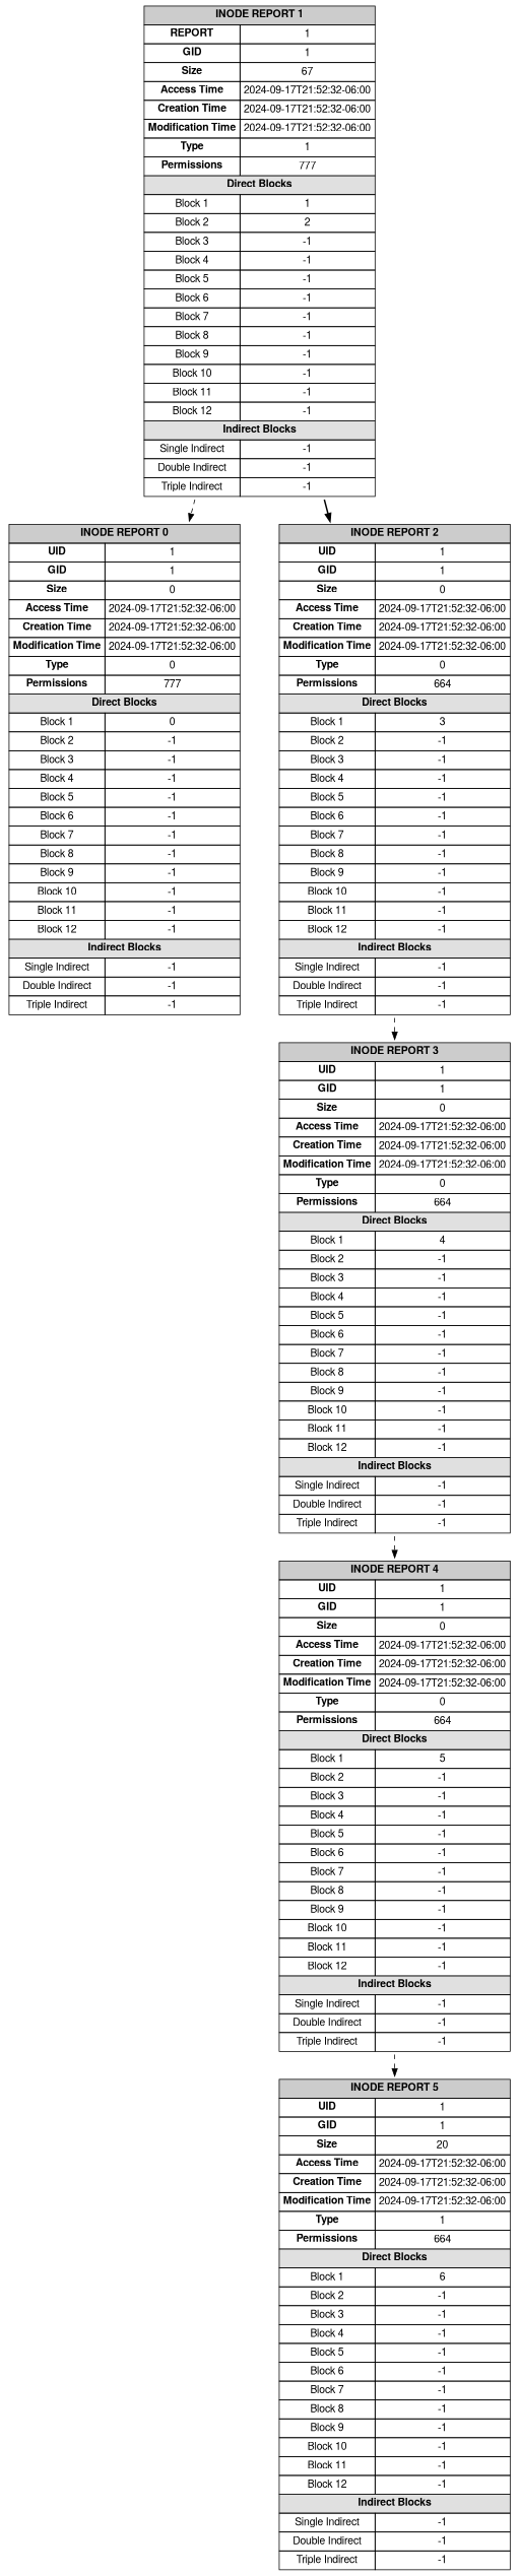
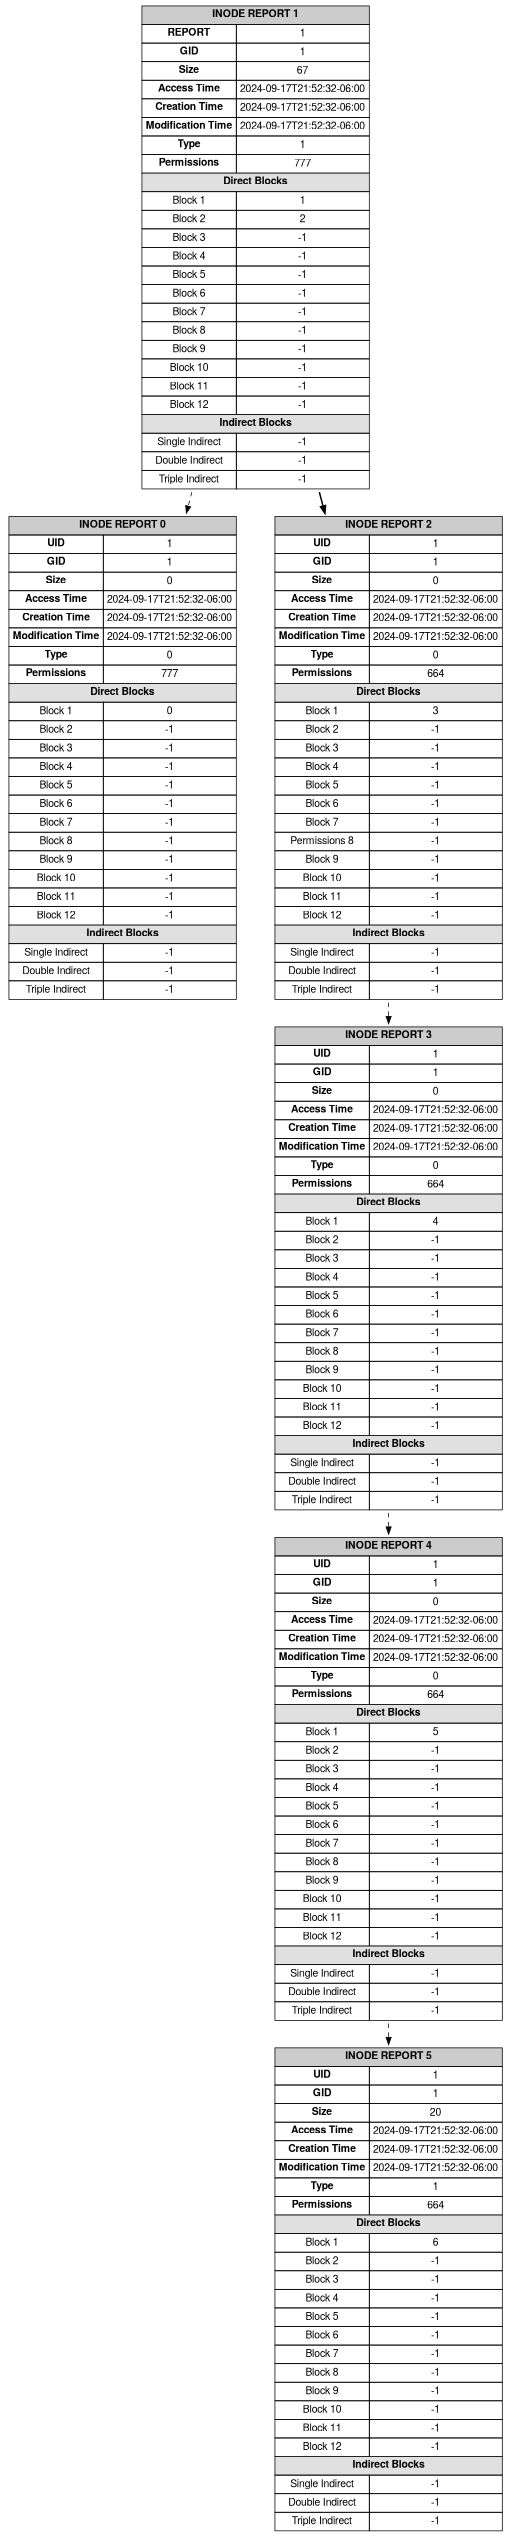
  digraph {
    nodesep=0.5
    rankdir=TB
    ranksep=0.4
    splines=true
    node [fontname="Helvetica, Arial, sans-serif" shape=none]
    edge [arrowhead=normal color=black style=dashed]
    n1 [label=< 			<table border="0" cellborder="1" cellspacing="0" cellpadding="4"> 				<tr><td colspan="2" bgcolor="#CCCCCC"><b>INODE REPORT 0</b></td></tr> 				<tr><td><b>UID</b></td><td>1</td></tr> 				<tr><td><b>GID</b></td><td>1</td></tr> 				<tr><td><b>Size</b></td><td>0</td></tr> 				<tr><td><b>Access Time</b></td><td>2024-09-17T21:52:32-06:00</td></tr> 				<tr><td><b>Creation Time</b></td><td>2024-09-17T21:52:32-06:00</td></tr> 				<tr><td><b>Modification Time</b></td><td>2024-09-17T21:52:32-06:00</td></tr> 				<tr><td><b>Type</b></td><td>0</td></tr> 				<tr><td><b>Permissions</b></td><td>777</td></tr> 				<tr><td colspan="2" bgcolor="#E0E0E0"><b>Direct Blocks</b></td></tr> 		<tr><td>Block 1</td><td>0</td></tr><tr><td>Block 2</td><td>-1</td></tr><tr><td>Block 3</td><td>-1</td></tr><tr><td>Block 4</td><td>-1</td></tr><tr><td>Block 5</td><td>-1</td></tr><tr><td>Block 6</td><td>-1</td></tr><tr><td>Block 7</td><td>-1</td></tr><tr><td>Block 8</td><td>-1</td></tr><tr><td>Block 9</td><td>-1</td></tr><tr><td>Block 10</td><td>-1</td></tr><tr><td>Block 11</td><td>-1</td></tr><tr><td>Block 12</td><td>-1</td></tr> 			<tr><td colspan="2" bgcolor="#E0E0E0"><b>Indirect Blocks</b></td></tr> 			<tr><td>Single Indirect</td><td>-1</td></tr> 			<tr><td>Double Indirect</td><td>-1</td></tr> 			<tr><td>Triple Indirect</td><td>-1</td></tr> 			</table>>]
    n2 [label=< 			<table border="0" cellborder="1" cellspacing="0" cellpadding="4"> 				<tr><td colspan="2" bgcolor="#CCCCCC"><b>INODE REPORT 1</b></td></tr> 				<tr><td><b>REPORT</b></td><td>1</td></tr> 				<tr><td><b>GID</b></td><td>1</td></tr> 				<tr><td><b>Size</b></td><td>67</td></tr> 				<tr><td><b>Access Time</b></td><td>2024-09-17T21:52:32-06:00</td></tr> 				<tr><td><b>Creation Time</b></td><td>2024-09-17T21:52:32-06:00</td></tr> 				<tr><td><b>Modification Time</b></td><td>2024-09-17T21:52:32-06:00</td></tr> 				<tr><td><b>Type</b></td><td>1</td></tr> 				<tr><td><b>Permissions</b></td><td>777</td></tr> 				<tr><td colspan="2" bgcolor="#E0E0E0"><b>Direct Blocks</b></td></tr> 		<tr><td>Block 1</td><td>1</td></tr><tr><td>Block 2</td><td>2</td></tr><tr><td>Block 3</td><td>-1</td></tr><tr><td>Block 4</td><td>-1</td></tr><tr><td>Block 5</td><td>-1</td></tr><tr><td>Block 6</td><td>-1</td></tr><tr><td>Block 7</td><td>-1</td></tr><tr><td>Block 8</td><td>-1</td></tr><tr><td>Block 9</td><td>-1</td></tr><tr><td>Block 10</td><td>-1</td></tr><tr><td>Block 11</td><td>-1</td></tr><tr><td>Block 12</td><td>-1</td></tr> 			<tr><td colspan="2" bgcolor="#E0E0E0"><b>Indirect Blocks</b></td></tr> 			<tr><td>Single Indirect</td><td>-1</td></tr> 			<tr><td>Double Indirect</td><td>-1</td></tr> 			<tr><td>Triple Indirect</td><td>-1</td></tr> 			</table>>]
-   n3 [label=< 			<table border="0" cellborder="1" cellspacing="0" cellpadding="4"> 				<tr><td colspan="2" bgcolor="#CCCCCC"><b>INODE REPORT 2</b></td></tr> 				<tr><td><b>UID</b></td><td>1</td></tr> 				<tr><td><b>GID</b></td><td>1</td></tr> 				<tr><td><b>Size</b></td><td>0</td></tr> 				<tr><td><b>Access Time</b></td><td>2024-09-17T21:52:32-06:00</td></tr> 				<tr><td><b>Creation Time</b></td><td>2024-09-17T21:52:32-06:00</td></tr> 				<tr><td><b>Modification Time</b></td><td>2024-09-17T21:52:32-06:00</td></tr> 				<tr><td><b>Type</b></td><td>0</td></tr> 				<tr><td><b>Permissions</b></td><td>664</td></tr> 				<tr><td colspan="2" bgcolor="#E0E0E0"><b>Direct Blocks</b></td></tr> 		<tr><td>Block 1</td><td>3</td></tr><tr><td>Block 2</td><td>-1</td></tr><tr><td>Block 3</td><td>-1</td></tr><tr><td>Block 4</td><td>-1</td></tr><tr><td>Block 5</td><td>-1</td></tr><tr><td>Block 6</td><td>-1</td></tr><tr><td>Block 7</td><td>-1</td></tr><tr><td>Block 8</td><td>-1</td></tr><tr><td>Block 9</td><td>-1</td></tr><tr><td>Block 10</td><td>-1</td></tr><tr><td>Block 11</td><td>-1</td></tr><tr><td>Block 12</td><td>-1</td></tr> 			<tr><td colspan="2" bgcolor="#E0E0E0"><b>Indirect Blocks</b></td></tr> 			<tr><td>Single Indirect</td><td>-1</td></tr> 			<tr><td>Double Indirect</td><td>-1</td></tr> 			<tr><td>Triple Indirect</td><td>-1</td></tr> 			</table>>]
+   n3 [label=< 			<table border="0" cellborder="1" cellspacing="0" cellpadding="4"> 				<tr><td colspan="2" bgcolor="#CCCCCC"><b>INODE REPORT 2</b></td></tr> 				<tr><td><b>UID</b></td><td>1</td></tr> 				<tr><td><b>GID</b></td><td>1</td></tr> 				<tr><td><b>Size</b></td><td>0</td></tr> 				<tr><td><b>Access Time</b></td><td>2024-09-17T21:52:32-06:00</td></tr> 				<tr><td><b>Creation Time</b></td><td>2024-09-17T21:52:32-06:00</td></tr> 				<tr><td><b>Modification Time</b></td><td>2024-09-17T21:52:32-06:00</td></tr> 				<tr><td><b>Type</b></td><td>0</td></tr> 				<tr><td><b>Permissions</b></td><td>664</td></tr> 				<tr><td colspan="2" bgcolor="#E0E0E0"><b>Direct Blocks</b></td></tr> 		<tr><td>Block 1</td><td>3</td></tr><tr><td>Block 2</td><td>-1</td></tr><tr><td>Block 3</td><td>-1</td></tr><tr><td>Block 4</td><td>-1</td></tr><tr><td>Block 5</td><td>-1</td></tr><tr><td>Block 6</td><td>-1</td></tr><tr><td>Block 7</td><td>-1</td></tr><tr><td>Permissions 8</td><td>-1</td></tr><tr><td>Block 9</td><td>-1</td></tr><tr><td>Block 10</td><td>-1</td></tr><tr><td>Block 11</td><td>-1</td></tr><tr><td>Block 12</td><td>-1</td></tr> 			<tr><td colspan="2" bgcolor="#E0E0E0"><b>Indirect Blocks</b></td></tr> 			<tr><td>Single Indirect</td><td>-1</td></tr> 			<tr><td>Double Indirect</td><td>-1</td></tr> 			<tr><td>Triple Indirect</td><td>-1</td></tr> 			</table>>]
    n4 [label=< 			<table border="0" cellborder="1" cellspacing="0" cellpadding="4"> 				<tr><td colspan="2" bgcolor="#CCCCCC"><b>INODE REPORT 3</b></td></tr> 				<tr><td><b>UID</b></td><td>1</td></tr> 				<tr><td><b>GID</b></td><td>1</td></tr> 				<tr><td><b>Size</b></td><td>0</td></tr> 				<tr><td><b>Access Time</b></td><td>2024-09-17T21:52:32-06:00</td></tr> 				<tr><td><b>Creation Time</b></td><td>2024-09-17T21:52:32-06:00</td></tr> 				<tr><td><b>Modification Time</b></td><td>2024-09-17T21:52:32-06:00</td></tr> 				<tr><td><b>Type</b></td><td>0</td></tr> 				<tr><td><b>Permissions</b></td><td>664</td></tr> 				<tr><td colspan="2" bgcolor="#E0E0E0"><b>Direct Blocks</b></td></tr> 		<tr><td>Block 1</td><td>4</td></tr><tr><td>Block 2</td><td>-1</td></tr><tr><td>Block 3</td><td>-1</td></tr><tr><td>Block 4</td><td>-1</td></tr><tr><td>Block 5</td><td>-1</td></tr><tr><td>Block 6</td><td>-1</td></tr><tr><td>Block 7</td><td>-1</td></tr><tr><td>Block 8</td><td>-1</td></tr><tr><td>Block 9</td><td>-1</td></tr><tr><td>Block 10</td><td>-1</td></tr><tr><td>Block 11</td><td>-1</td></tr><tr><td>Block 12</td><td>-1</td></tr> 			<tr><td colspan="2" bgcolor="#E0E0E0"><b>Indirect Blocks</b></td></tr> 			<tr><td>Single Indirect</td><td>-1</td></tr> 			<tr><td>Double Indirect</td><td>-1</td></tr> 			<tr><td>Triple Indirect</td><td>-1</td></tr> 			</table>>]
    n5 [label=< 			<table border="0" cellborder="1" cellspacing="0" cellpadding="4"> 				<tr><td colspan="2" bgcolor="#CCCCCC"><b>INODE REPORT 4</b></td></tr> 				<tr><td><b>UID</b></td><td>1</td></tr> 				<tr><td><b>GID</b></td><td>1</td></tr> 				<tr><td><b>Size</b></td><td>0</td></tr> 				<tr><td><b>Access Time</b></td><td>2024-09-17T21:52:32-06:00</td></tr> 				<tr><td><b>Creation Time</b></td><td>2024-09-17T21:52:32-06:00</td></tr> 				<tr><td><b>Modification Time</b></td><td>2024-09-17T21:52:32-06:00</td></tr> 				<tr><td><b>Type</b></td><td>0</td></tr> 				<tr><td><b>Permissions</b></td><td>664</td></tr> 				<tr><td colspan="2" bgcolor="#E0E0E0"><b>Direct Blocks</b></td></tr> 		<tr><td>Block 1</td><td>5</td></tr><tr><td>Block 2</td><td>-1</td></tr><tr><td>Block 3</td><td>-1</td></tr><tr><td>Block 4</td><td>-1</td></tr><tr><td>Block 5</td><td>-1</td></tr><tr><td>Block 6</td><td>-1</td></tr><tr><td>Block 7</td><td>-1</td></tr><tr><td>Block 8</td><td>-1</td></tr><tr><td>Block 9</td><td>-1</td></tr><tr><td>Block 10</td><td>-1</td></tr><tr><td>Block 11</td><td>-1</td></tr><tr><td>Block 12</td><td>-1</td></tr> 			<tr><td colspan="2" bgcolor="#E0E0E0"><b>Indirect Blocks</b></td></tr> 			<tr><td>Single Indirect</td><td>-1</td></tr> 			<tr><td>Double Indirect</td><td>-1</td></tr> 			<tr><td>Triple Indirect</td><td>-1</td></tr> 			</table>>]
    n6 [label=< 			<table border="0" cellborder="1" cellspacing="0" cellpadding="4"> 				<tr><td colspan="2" bgcolor="#CCCCCC"><b>INODE REPORT 5</b></td></tr> 				<tr><td><b>UID</b></td><td>1</td></tr> 				<tr><td><b>GID</b></td><td>1</td></tr> 				<tr><td><b>Size</b></td><td>20</td></tr> 				<tr><td><b>Access Time</b></td><td>2024-09-17T21:52:32-06:00</td></tr> 				<tr><td><b>Creation Time</b></td><td>2024-09-17T21:52:32-06:00</td></tr> 				<tr><td><b>Modification Time</b></td><td>2024-09-17T21:52:32-06:00</td></tr> 				<tr><td><b>Type</b></td><td>1</td></tr> 				<tr><td><b>Permissions</b></td><td>664</td></tr> 				<tr><td colspan="2" bgcolor="#E0E0E0"><b>Direct Blocks</b></td></tr> 		<tr><td>Block 1</td><td>6</td></tr><tr><td>Block 2</td><td>-1</td></tr><tr><td>Block 3</td><td>-1</td></tr><tr><td>Block 4</td><td>-1</td></tr><tr><td>Block 5</td><td>-1</td></tr><tr><td>Block 6</td><td>-1</td></tr><tr><td>Block 7</td><td>-1</td></tr><tr><td>Block 8</td><td>-1</td></tr><tr><td>Block 9</td><td>-1</td></tr><tr><td>Block 10</td><td>-1</td></tr><tr><td>Block 11</td><td>-1</td></tr><tr><td>Block 12</td><td>-1</td></tr> 			<tr><td colspan="2" bgcolor="#E0E0E0"><b>Indirect Blocks</b></td></tr> 			<tr><td>Single Indirect</td><td>-1</td></tr> 			<tr><td>Double Indirect</td><td>-1</td></tr> 			<tr><td>Triple Indirect</td><td>-1</td></tr> 			</table>>]
    n2 -> n1
    n2 -> n3 [style=bold]
    n3 -> n4
    n4 -> n5
    n5 -> n6
  }
